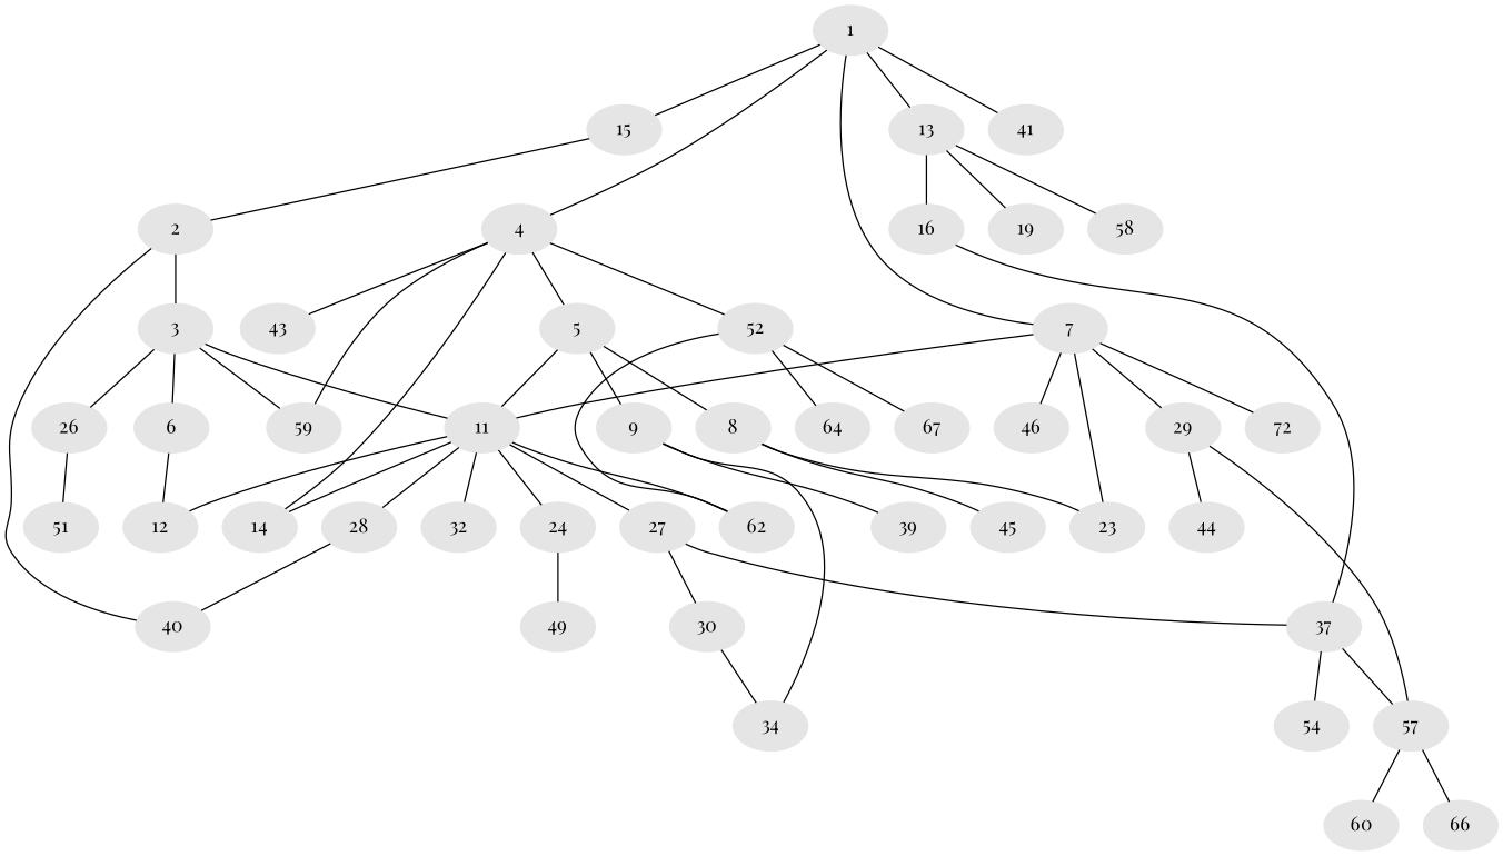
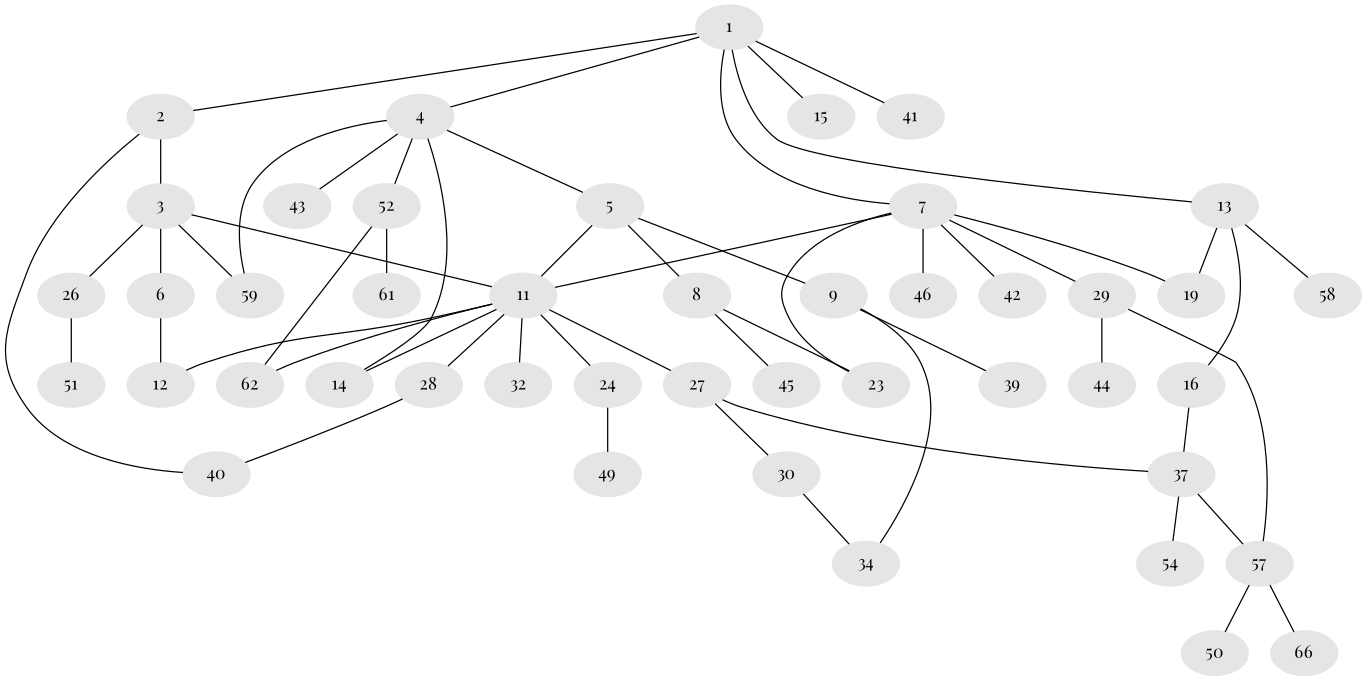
  graph {
    fontname="Playfair Display"
    node [color=gray90 fontname="Playfair Display" style=filled]
    edge [fontname="Playfair Display"]
    1
    2
    4
    7 [super="+22"]
    13 [super="+33"]
    15 [super="+31"]
    41
    3 [super="+21"]
    40
    59
    5
    14 [super="+20+25"]
    43
    52
    11 [super="+18+17"]
    19
    23
    29
-   42 [label=72]
+   42
    46
    16
    58
    6
    26
    12 [super="+50"]
    24 [super="+35"]
    27
    28 [super="+56"]
    32 [super="+47+53"]
    62 [super="+65"]
    51
    8
    9 [super="+10"]
-   64
-   67
+   67 [label=61]
    45
    34
    39
    44
    57
    49
    37 [super="+48"]
    30
    54
-   60
+   60 [label=50]
    66
-   15 -- 2
+   1 -- 2
    1 -- 4
    1 -- 7
    1 -- 13
    1 -- 15
    1 -- 41
    2 -- 3
    2 -- 40
    4 -- 59
    4 -- 5
    4 -- 14
    4 -- 43
    4 -- 52
    7 -- 11
+   7 -- 19
    7 -- 23
    7 -- 29
    7 -- 42
    7 -- 46
    13 -- 19
    13 -- 16
    13 -- 58
    3 -- 59
    3 -- 11
    3 -- 6
    3 -- 26
    5 -- 11
    5 -- 8
    5 -- 9
    52 -- 62
-   52 -- 64
    52 -- 67
    11 -- 14
    11 -- 12
    11 -- 24
    11 -- 27
    11 -- 28
    11 -- 32
    11 -- 62
    29 -- 44
    29 -- 57
    16 -- 37
    6 -- 12
    26 -- 51
    24 -- 49
    27 -- 37
    27 -- 30
    28 -- 40
    8 -- 23
    8 -- 45
    9 -- 34
    9 -- 39
    57 -- 60
    57 -- 66
    37 -- 57
    37 -- 54
    30 -- 34
  }
